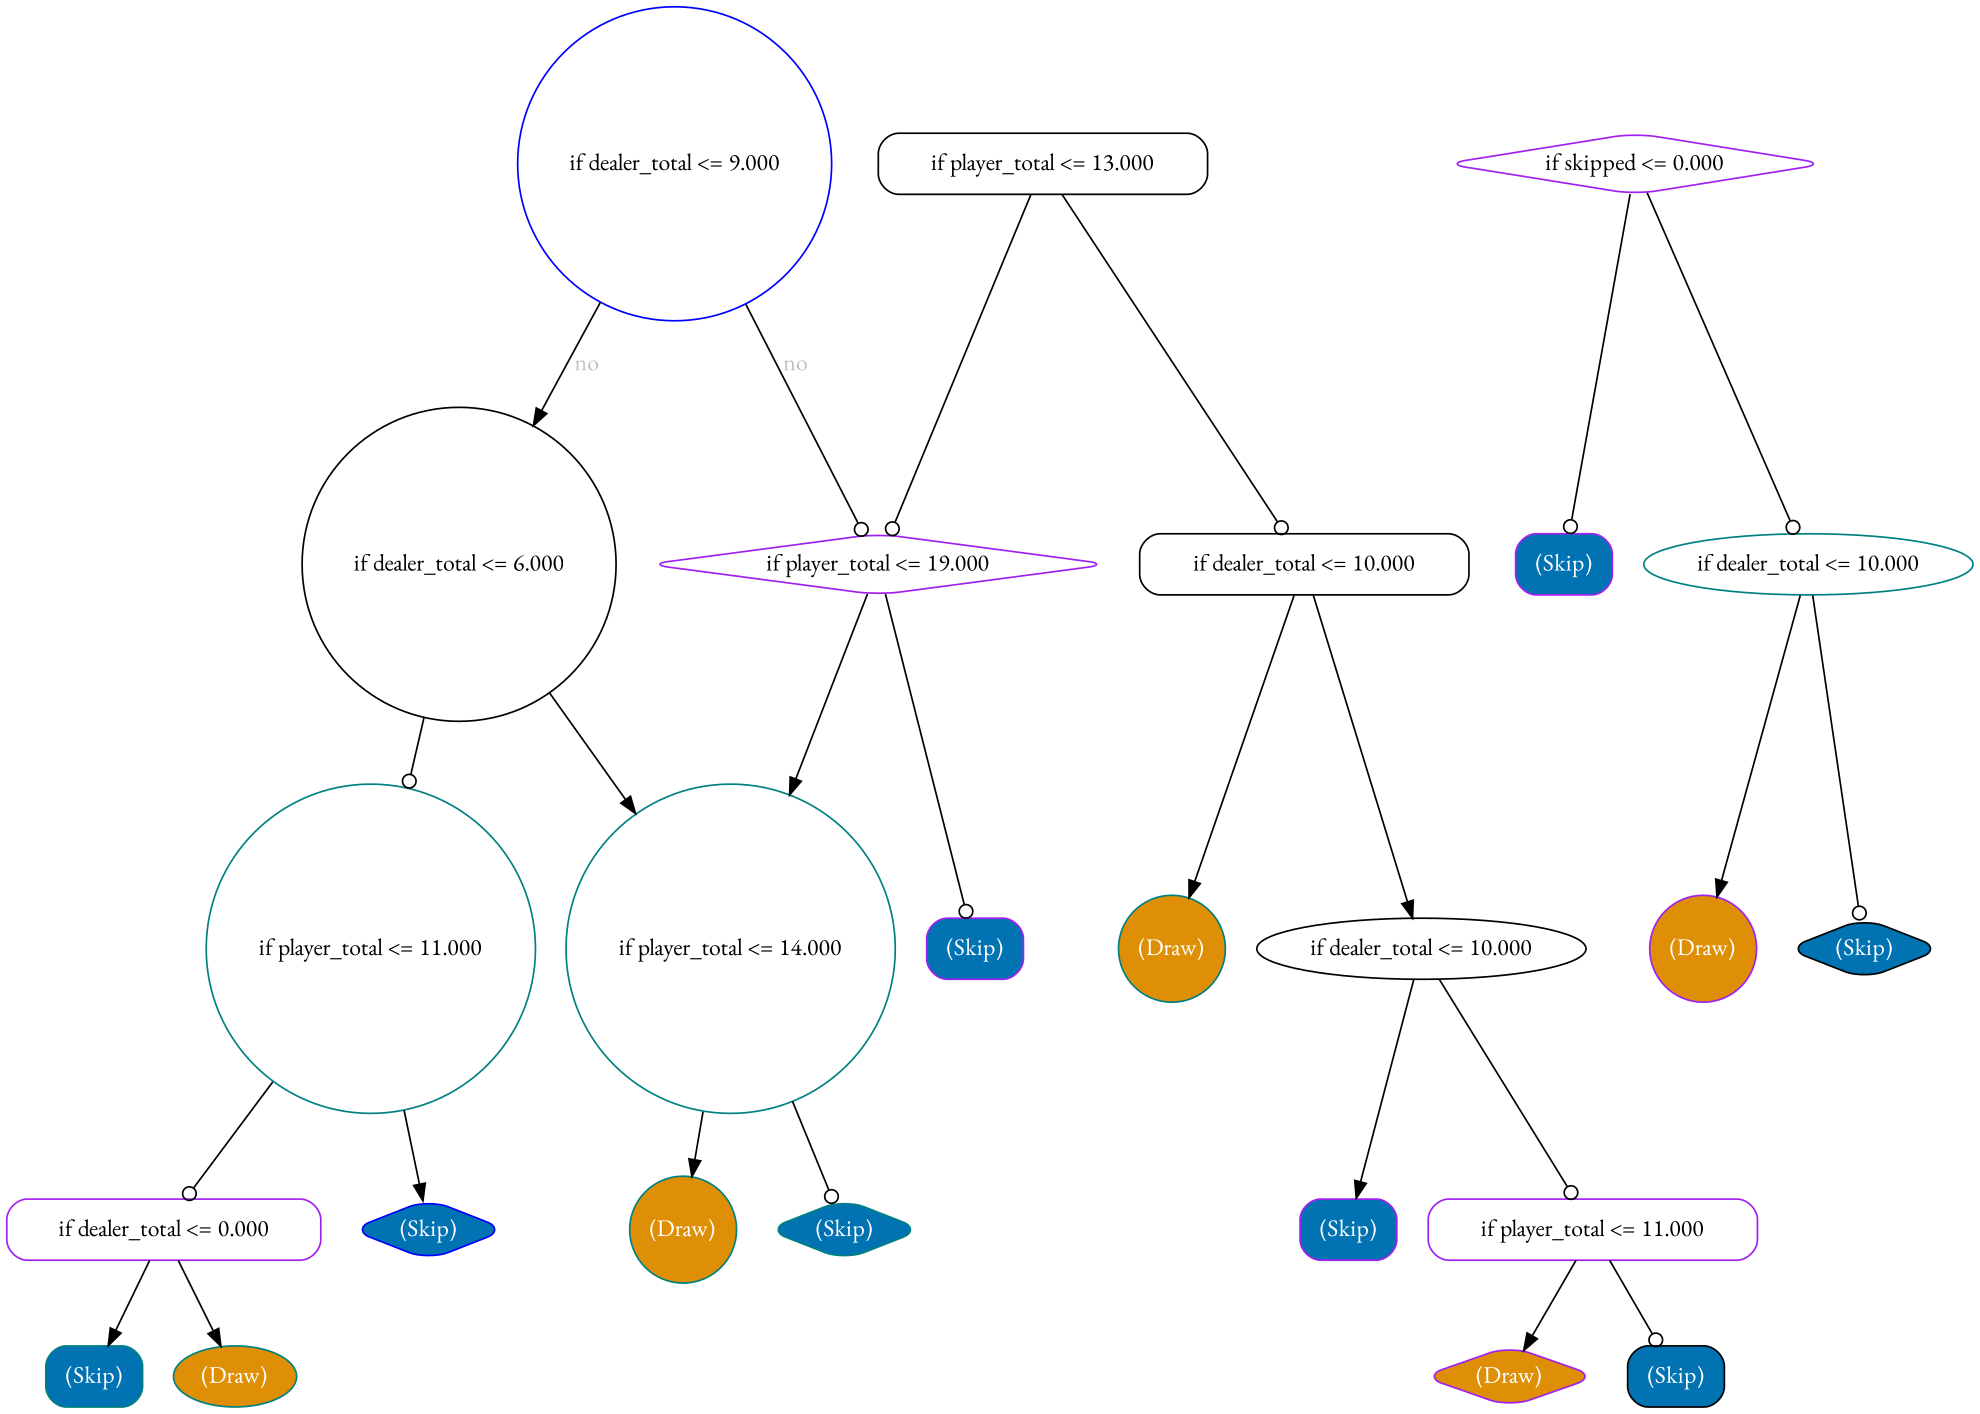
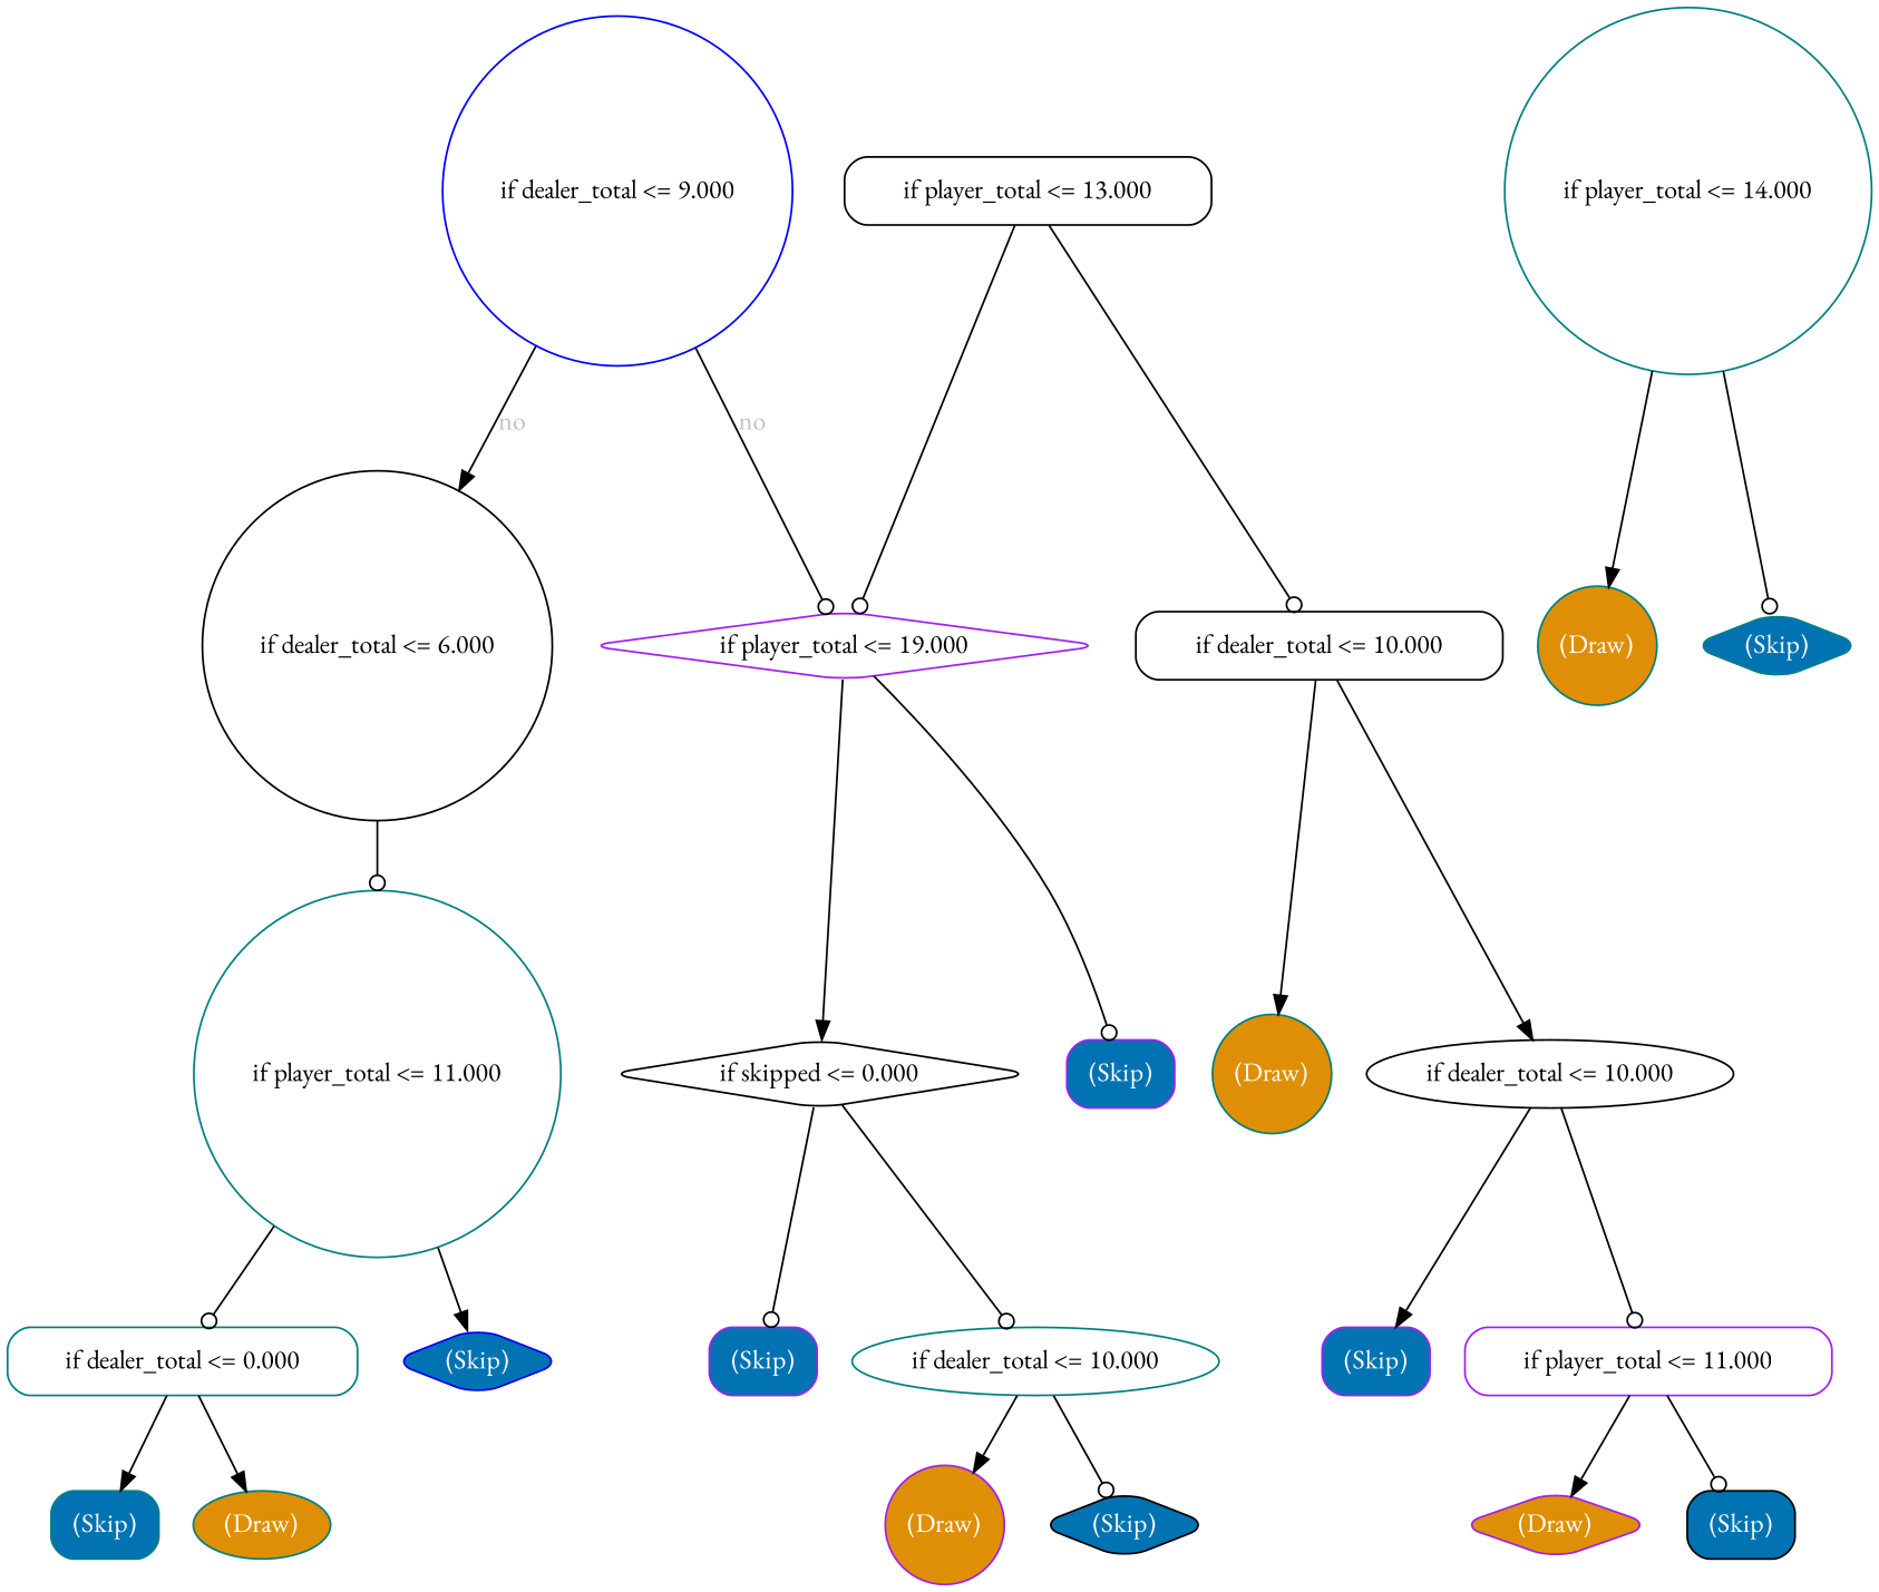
  digraph {
    fontname="EB Garamond"
    node [color=teal fillcolor=white fontname="EB Garamond" shape=box style="filled, rounded" fontcolor=white]
    edge [arrowhead=normal fontcolor=gray fontname="EB Garamond"]
    n1 [color=blue height=0.5 label="if dealer_total <= 9.000" shape=circle width=2.5694 fontcolor=""]
    n2 [color=black height=0.5 label="if dealer_total <= 6.000" shape=circle width=2.5694 fontcolor=""]
    n3 [color=purple height=0.5 label="if player_total <= 19.000" shape=diamond width=2.6944 fontcolor=""]
    n4 [height=0.5 label="if player_total <= 11.000" shape=circle width=2.6944 fontcolor=""]
    n5 [height=0.5 label="if player_total <= 14.000" shape=circle width=2.6944 fontcolor=""]
    n6 [color=black height=0.5 label="if player_total <= 13.000" width=2.6944 fontcolor=""]
    n7 [color=black height=0.5 label="if dealer_total <= 10.000" width=2.6944 fontcolor=""]
-   n8 [color=purple height=0.5 label="if dealer_total <= 0.000" width=2.5694 fontcolor=""]
+   n8 [height=0.5 label="if dealer_total <= 0.000" width=2.5694 fontcolor=""]
    n9 [color=blue fillcolor="#0173b2" height=0.5 label="(Skip)" shape=diamond width=0.79167]
    n10 [fillcolor="#de8f05" height=0.5 label="(Draw)" shape=circle width=0.875]
    n11 [fillcolor="#0173b2" height=0.5 label="(Skip)" shape=diamond width=0.79167]
    n12 [fillcolor="#de8f05" height=0.5 label="(Draw)" shape=circle width=0.875]
    n13 [color=black height=0.5 label="if dealer_total <= 10.000" shape=ellipse width=2.6944 fontcolor=""]
-   n14 [color=purple height=0.5 label="if skipped <= 0.000" shape=diamond width=2.1944 fontcolor=""]
+   n14 [color=black height=0.5 label="if skipped <= 0.000" shape=diamond width=2.1944 fontcolor=""]
    n15 [color=purple fillcolor="#0173b2" height=0.5 label="(Skip)" width=0.79167]
    n16 [fillcolor="#0173b2" height=0.5 label="(Skip)" width=0.79167]
    n17 [fillcolor="#de8f05" height=0.5 label="(Draw)" shape=ellipse width=0.875]
    n18 [color=purple fillcolor="#0173b2" height=0.5 label="(Skip)" width=0.79167]
    n19 [color=purple height=0.5 label="if player_total <= 11.000" width=2.6944 fontcolor=""]
    n20 [color=purple fillcolor="#0173b2" height=0.5 label="(Skip)" width=0.79167]
    n21 [height=0.5 label="if dealer_total <= 10.000" shape=ellipse width=2.6944 fontcolor=""]
    n22 [color=purple fillcolor="#de8f05" height=0.5 label="(Draw)" shape=diamond width=0.875]
    n23 [color=black fillcolor="#0173b2" height=0.5 label="(Skip)" width=0.79167]
    n24 [color=purple fillcolor="#de8f05" height=0.5 label="(Draw)" shape=circle width=0.875]
    n25 [color=black fillcolor="#0173b2" height=0.5 label="(Skip)" shape=diamond width=0.79167]
    n1 -> n2 [label=no]
    n1 -> n3 [arrowhead=odot label=no]
    n2 -> n4 [arrowhead=odot]
-   n2 -> n5
-   n3 -> n5
+   n3 -> n14
    n3 -> n15 [arrowhead=odot]
    n4 -> n8 [arrowhead=odot]
    n4 -> n9
    n5 -> n10
    n5 -> n11 [arrowhead=odot]
    n6 -> n3 [arrowhead=odot]
    n6 -> n7 [arrowhead=odot]
    n7 -> n12
    n7 -> n13
    n8 -> n16
    n8 -> n17
    n13 -> n18
    n13 -> n19 [arrowhead=odot]
    n14 -> n20 [arrowhead=odot]
    n14 -> n21 [arrowhead=odot]
    n19 -> n22
    n19 -> n23 [arrowhead=odot]
    n21 -> n24
    n21 -> n25 [arrowhead=odot]
  }
